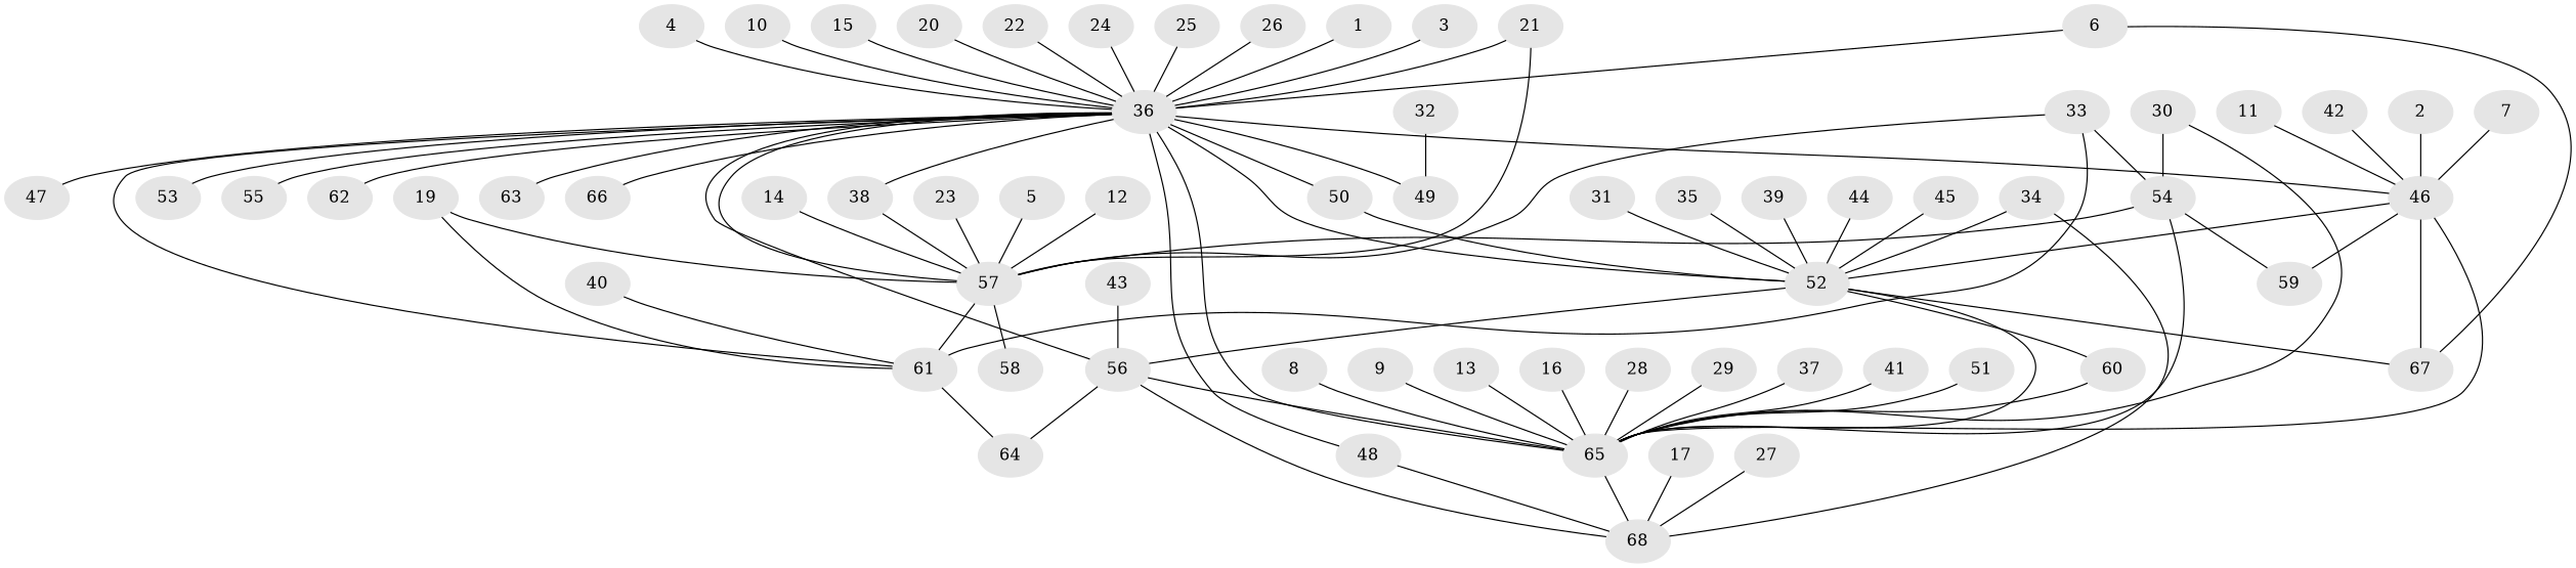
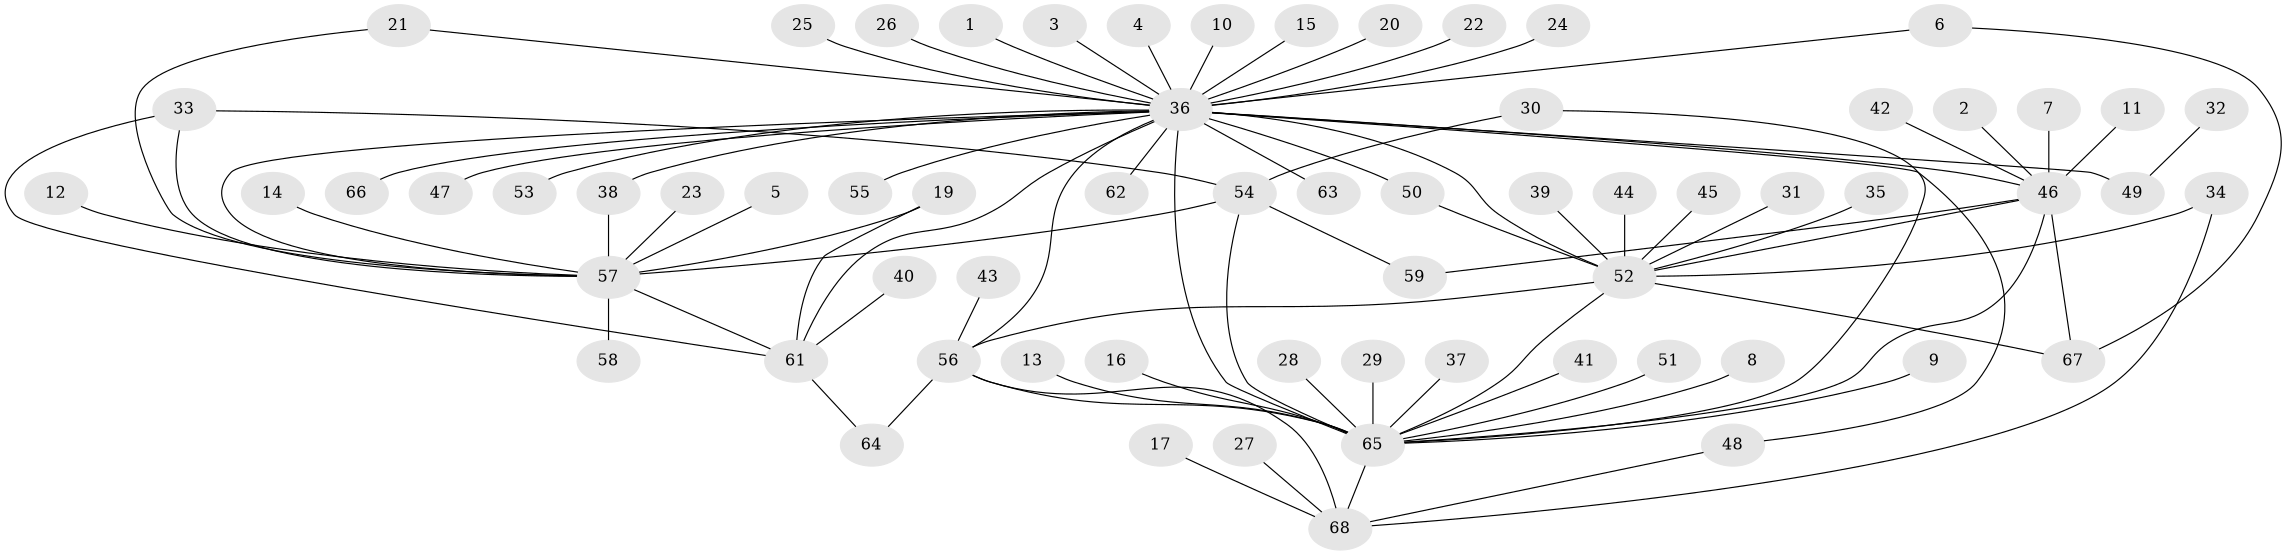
  graph {
    node [color=gray90 style=filled]
    edge [weight=1.0]
    1
    36
    46
    57
    65
    61
    52
    49
    38
    47
    48
    50
    53
    55
    56
    62
    63
    66
    2
    67
    59
    3
    4
    5
    58
    6
    7
    8
    68
    9
    10
    11
    12
    13
    14
    15
    16
    17
    64
    19
    20
    21
    22
    23
    24
    25
    26
    27
    28
    29
    30
    54
    31
-   60
    32
    33
    34
    35
    37
    39
    40
    41
    42
    43
    44
    45
    51
    1 -- 36
    36 -- 46
    36 -- 57
    36 -- 65 [weight=4.0]
    36 -- 61
    36 -- 52 [weight=2.0]
    36 -- 49
    36 -- 38
    36 -- 47
    36 -- 48
    36 -- 50
    36 -- 53
    36 -- 55
    36 -- 56
    36 -- 62
    36 -- 63
    36 -- 66
    46 -- 65
    46 -- 52
    46 -- 67
    46 -- 59
    57 -- 61
    57 -- 58
    65 -- 68
    61 -- 64
    52 -- 65
    52 -- 56
    52 -- 67
-   52 -- 60
    38 -- 57
    48 -- 68
    50 -- 52
    56 -- 65
    56 -- 68
    56 -- 64
    2 -- 46
    3 -- 36
    4 -- 36
    5 -- 57
    6 -- 36
    6 -- 67
    7 -- 46
    8 -- 65
    9 -- 65
    10 -- 36
    11 -- 46
    12 -- 57
    13 -- 65
    14 -- 57
    15 -- 36
    16 -- 65
    17 -- 68
    19 -- 57
    19 -- 61
    20 -- 36
    21 -- 36
    21 -- 57
    22 -- 36
    23 -- 57
    24 -- 36
    25 -- 36
    26 -- 36
    27 -- 68
    28 -- 65
    29 -- 65
    30 -- 65
    30 -- 54
    54 -- 57
    54 -- 65
    54 -- 59
    31 -- 52
-   60 -- 65
    32 -- 49
    33 -- 57
    33 -- 61 [weight=2.0]
    33 -- 54
    34 -- 52
    34 -- 68
    35 -- 52
    37 -- 65
    39 -- 52
    40 -- 61
    41 -- 65
    42 -- 46
    43 -- 56
    44 -- 52
    45 -- 52
    51 -- 65
  }
